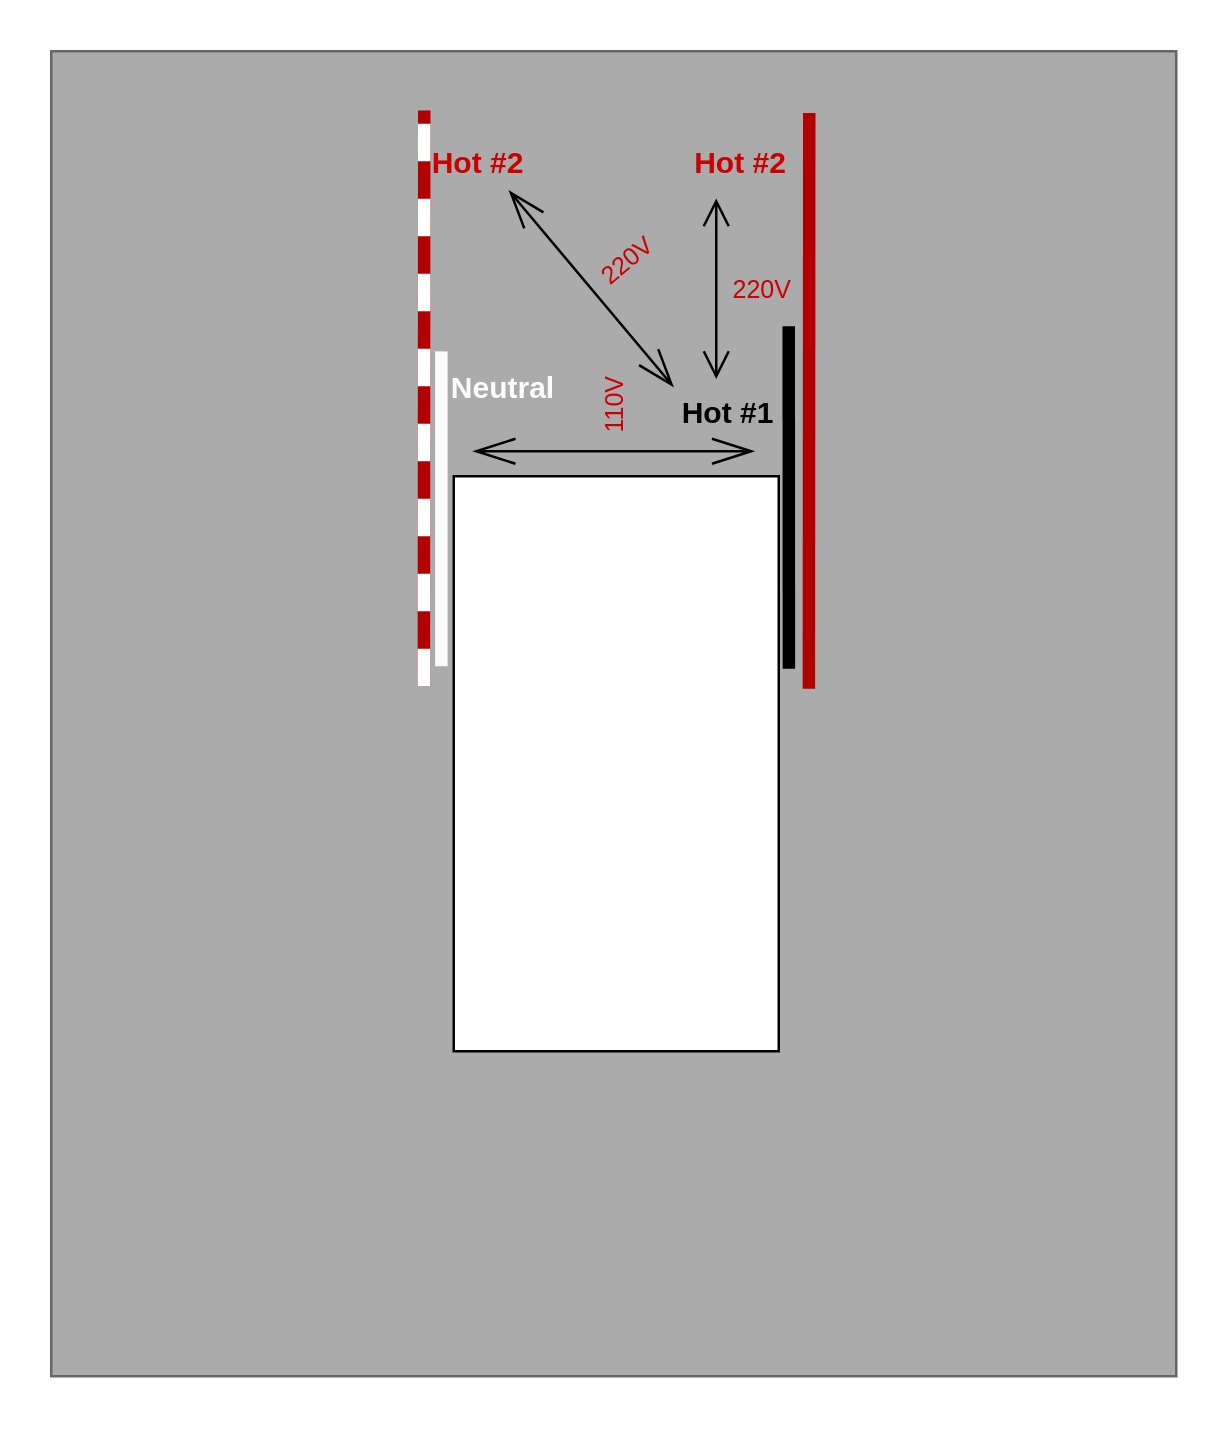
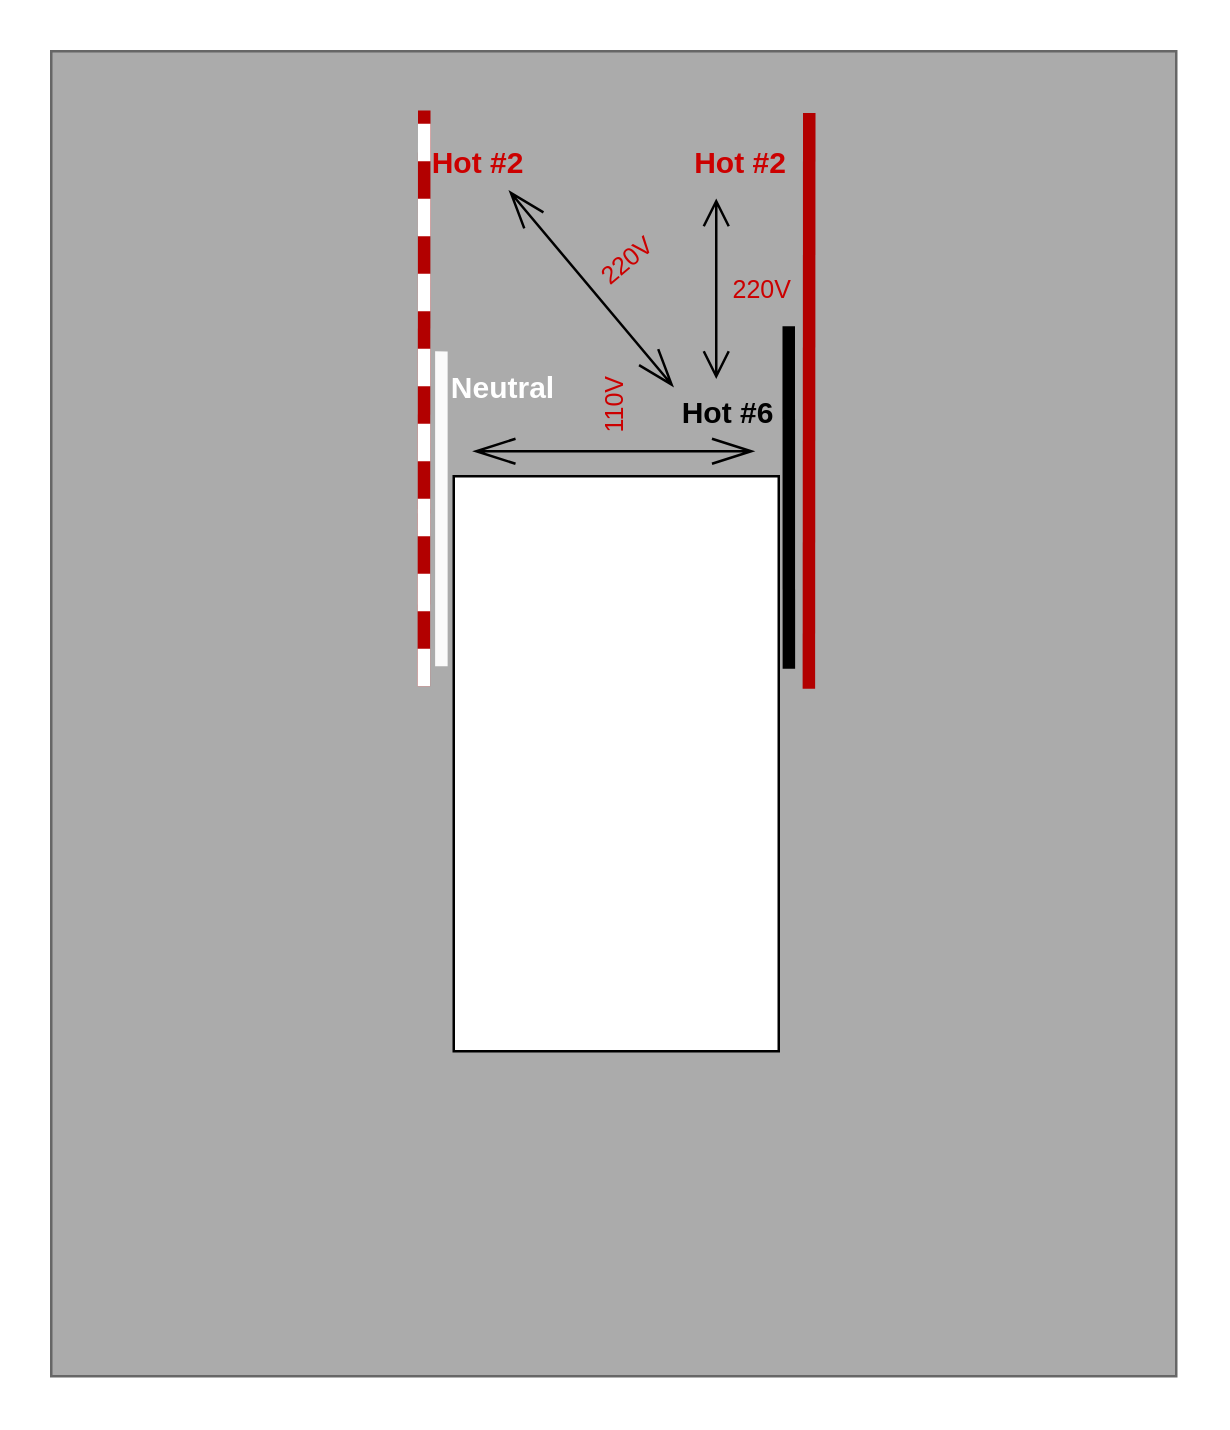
  <mxCell id="0" />
  <mxCell id="1" parent="0" />
  <mxCell id="2" value="" style="rounded=0;whiteSpace=wrap;html=1;fillColor=#ABABAB;fontColor=#333333;strokeColor=#666666;" vertex="1" parent="1"><mxGeometry x="20" y="20" width="450" height="530" as="geometry" /></mxCell>
  <mxCell id="3" value="" style="shape=image;html=1;verticalAlign=top;verticalLabelPosition=bottom;labelBackgroundColor=#ffffff;imageAspect=0;aspect=fixed;image=https://cdn1.iconfinder.com/data/icons/unicons-line-vol-5/24/screw-128.png;rotation=-135;" vertex="1" parent="1"><mxGeometry x="141" y="309" width="90" height="90" as="geometry" /></mxCell>
  <mxCell id="4" value="" style="shape=image;html=1;verticalAlign=top;verticalLabelPosition=bottom;labelBackgroundColor=#ffffff;imageAspect=0;aspect=fixed;image=https://cdn1.iconfinder.com/data/icons/unicons-line-vol-5/24/screw-128.png;rotation=-135;" vertex="1" parent="1"><mxGeometry x="141" y="209" width="90" height="90" as="geometry" /></mxCell>
  <mxCell id="5" value="" style="shape=image;html=1;verticalAlign=top;verticalLabelPosition=bottom;labelBackgroundColor=#ffffff;imageAspect=0;aspect=fixed;image=https://cdn1.iconfinder.com/data/icons/unicons-line-vol-5/24/screw-128.png;rotation=45;" vertex="1" parent="1"><mxGeometry x="261" y="309" width="90" height="90" as="geometry" /></mxCell>
  <mxCell id="6" value="" style="shape=image;html=1;verticalAlign=top;verticalLabelPosition=bottom;labelBackgroundColor=#ffffff;imageAspect=0;aspect=fixed;image=https://cdn1.iconfinder.com/data/icons/unicons-line-vol-5/24/screw-128.png;rotation=45;" vertex="1" parent="1"><mxGeometry x="261" y="209" width="90" height="90" as="geometry" /></mxCell>
  <mxCell id="7" value="" style="rounded=0;whiteSpace=wrap;html=1;" vertex="1" parent="1"><mxGeometry x="181" y="190" width="130" height="230" as="geometry" /></mxCell>
  <mxCell id="8" value="" style="shape=image;html=1;verticalAlign=top;verticalLabelPosition=bottom;labelBackgroundColor=#ffffff;imageAspect=0;aspect=fixed;image=https://cdn1.iconfinder.com/data/icons/bootstrap-vol-3/16/outlet-128.png" vertex="1" parent="1"><mxGeometry x="181" y="190" width="128" height="128" as="geometry" /></mxCell>
  <mxCell id="9" value="" style="shape=image;html=1;verticalAlign=top;verticalLabelPosition=bottom;labelBackgroundColor=#ffffff;imageAspect=0;aspect=fixed;image=https://cdn1.iconfinder.com/data/icons/bootstrap-vol-3/16/outlet-128.png" vertex="1" parent="1"><mxGeometry x="181" y="290" width="128" height="128" as="geometry" /></mxCell>
  <mxCell id="10" value="" style="endArrow=none;html=1;rounded=0;exitX=0.649;exitY=0.414;exitDx=0;exitDy=0;exitPerimeter=0;strokeWidth=5;strokeColor=#FAFAFA;entryX=0.369;entryY=0.285;entryDx=0;entryDy=0;entryPerimeter=0;" edge="1" parent="1"><mxGeometry width="50" height="50" relative="1" as="geometry"><mxPoint x="176.045" y="265.991" as="sourcePoint" /><mxPoint x="176.05" y="140.05" as="targetPoint" /></mxGeometry></mxCell>
  <mxCell id="11" value="" style="endArrow=none;html=1;rounded=0;entryX=0.356;entryY=0.058;entryDx=0;entryDy=0;entryPerimeter=0;exitX=0.649;exitY=0.414;exitDx=0;exitDy=0;exitPerimeter=0;strokeWidth=5;fillColor=#e51400;strokeColor=#B20000;sketch=0;" edge="1" parent="1"><mxGeometry width="50" height="50" relative="1" as="geometry"><mxPoint x="169.045" y="273.991" as="sourcePoint" /><mxPoint x="169.2" y="43.74" as="targetPoint" /></mxGeometry></mxCell>
  <mxCell id="12" value="" style="endArrow=none;html=1;rounded=0;exitX=0.649;exitY=0.414;exitDx=0;exitDy=0;exitPerimeter=0;strokeWidth=5;" edge="1" parent="1"><mxGeometry width="50" height="50" relative="1" as="geometry"><mxPoint x="315.045" y="266.991" as="sourcePoint" /><mxPoint x="315" y="130" as="targetPoint" /></mxGeometry></mxCell>
  <mxCell id="13" value="" style="endArrow=none;html=1;rounded=0;entryX=0.356;entryY=0.058;entryDx=0;entryDy=0;entryPerimeter=0;exitX=0.649;exitY=0.414;exitDx=0;exitDy=0;exitPerimeter=0;strokeWidth=5;fillColor=#e51400;strokeColor=#B20000;" edge="1" parent="1"><mxGeometry width="50" height="50" relative="1" as="geometry"><mxPoint x="323.045" y="274.991" as="sourcePoint" /><mxPoint x="323.2" y="44.74" as="targetPoint" /></mxGeometry></mxCell>
- <mxCell id="14" value="&lt;b&gt;Hot #1&lt;br&gt;&lt;/b&gt;" style="text;html=1;strokeColor=none;fillColor=none;align=center;verticalAlign=middle;whiteSpace=wrap;rounded=0;" vertex="1" parent="1"><mxGeometry x="261" y="150" width="60" height="30" as="geometry" /></mxCell>
+ <mxCell id="14" value="&lt;b&gt;Hot #6&lt;br&gt;&lt;/b&gt;" style="text;html=1;strokeColor=none;fillColor=none;align=center;verticalAlign=middle;whiteSpace=wrap;rounded=0;" vertex="1" parent="1"><mxGeometry x="261" y="150" width="60" height="30" as="geometry" /></mxCell>
  <mxCell id="15" value="&lt;b&gt;&lt;font color=&quot;#ffffff&quot;&gt;Neutral&lt;/font&gt;&lt;br&gt;&lt;/b&gt;" style="text;html=1;strokeColor=none;fillColor=none;align=center;verticalAlign=middle;whiteSpace=wrap;rounded=0;" vertex="1" parent="1"><mxGeometry x="171" y="140" width="60" height="30" as="geometry" /></mxCell>
  <mxCell id="16" value="&lt;b&gt;&lt;font color=&quot;#cc0000&quot;&gt;Hot #2&lt;/font&gt;&lt;br&gt;&lt;/b&gt;" style="text;html=1;strokeColor=none;fillColor=none;align=center;verticalAlign=middle;whiteSpace=wrap;rounded=0;" vertex="1" parent="1"><mxGeometry x="161" y="50" width="60" height="30" as="geometry" /></mxCell>
  <mxCell id="17" value="&lt;b&gt;&lt;font color=&quot;#cc0000&quot;&gt;Hot #2&lt;/font&gt;&lt;br&gt;&lt;/b&gt;" style="text;html=1;strokeColor=none;fillColor=none;align=center;verticalAlign=middle;whiteSpace=wrap;rounded=0;" vertex="1" parent="1"><mxGeometry x="266" y="50" width="60" height="30" as="geometry" /></mxCell>
  <mxCell id="18" value="220V" style="labelPosition=right;align=left;shape=mxgraph.electrical.signal_sources.voltage;shadow=0;dashed=0;strokeWidth=1;fontSize=10;html=1;fontColor=#CC0000;fillColor=#ABABAB;" vertex="1" parent="1"><mxGeometry x="281" y="80" width="10" height="70" as="geometry" /></mxCell>
  <mxCell id="19" value="220V" style="labelPosition=right;align=left;shape=mxgraph.electrical.signal_sources.voltage;shadow=0;dashed=0;strokeWidth=1;fontSize=10;html=1;fontColor=#CC0000;fillColor=#ABABAB;rotation=-40;" vertex="1" parent="1"><mxGeometry x="231" y="65" width="10" height="100" as="geometry" /></mxCell>
  <mxCell id="20" value="110V" style="labelPosition=right;align=left;shape=mxgraph.electrical.signal_sources.voltage;shadow=0;dashed=0;strokeWidth=1;fontSize=10;html=1;fontColor=#CC0000;fillColor=#ABABAB;rotation=-90;" vertex="1" parent="1"><mxGeometry x="240" y="125" width="10" height="110" as="geometry" /></mxCell>
  <mxCell id="21" value="" style="endArrow=none;html=1;rounded=0;entryX=0.356;entryY=0.058;entryDx=0;entryDy=0;entryPerimeter=0;exitX=0.649;exitY=0.414;exitDx=0;exitDy=0;exitPerimeter=0;strokeWidth=5;fillColor=#e51400;strokeColor=#FFFFFF;sketch=0;dashed=1;" edge="1" parent="1"><mxGeometry width="50" height="50" relative="1" as="geometry"><mxPoint x="169.045" y="273.991" as="sourcePoint" /><mxPoint x="169.2" y="43.74" as="targetPoint" /></mxGeometry></mxCell>
